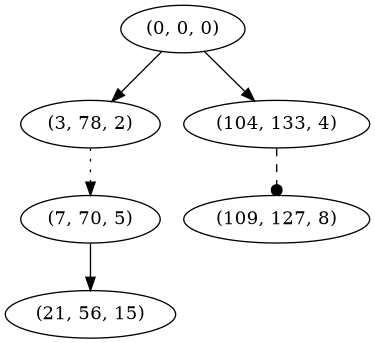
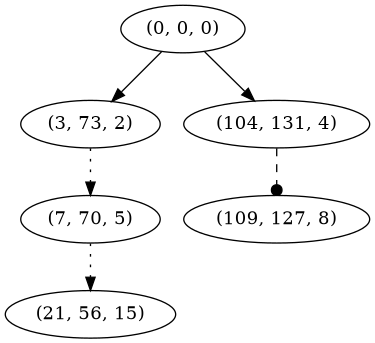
  digraph {
    edge [arrowhead=normal style=solid]
    "(0, 0, 0)"
-   "(3, 73, 2)" [label="(3, 78, 2)"]
-   "(104, 133, 4)"
+   "(3, 73, 2)"
+   "(104, 133, 4)" [label="(104, 131, 4)"]
    "(7, 70, 5)"
    "(109, 127, 8)"
    "(21, 56, 15)"
    "(0, 0, 0)" -> "(3, 73, 2)"
    "(0, 0, 0)" -> "(104, 133, 4)"
    "(3, 73, 2)" -> "(7, 70, 5)" [style=dotted]
    "(104, 133, 4)" -> "(109, 127, 8)" [arrowhead=dot style=dashed]
-   "(7, 70, 5)" -> "(21, 56, 15)"
+   "(7, 70, 5)" -> "(21, 56, 15)" [style=dotted]
  }
